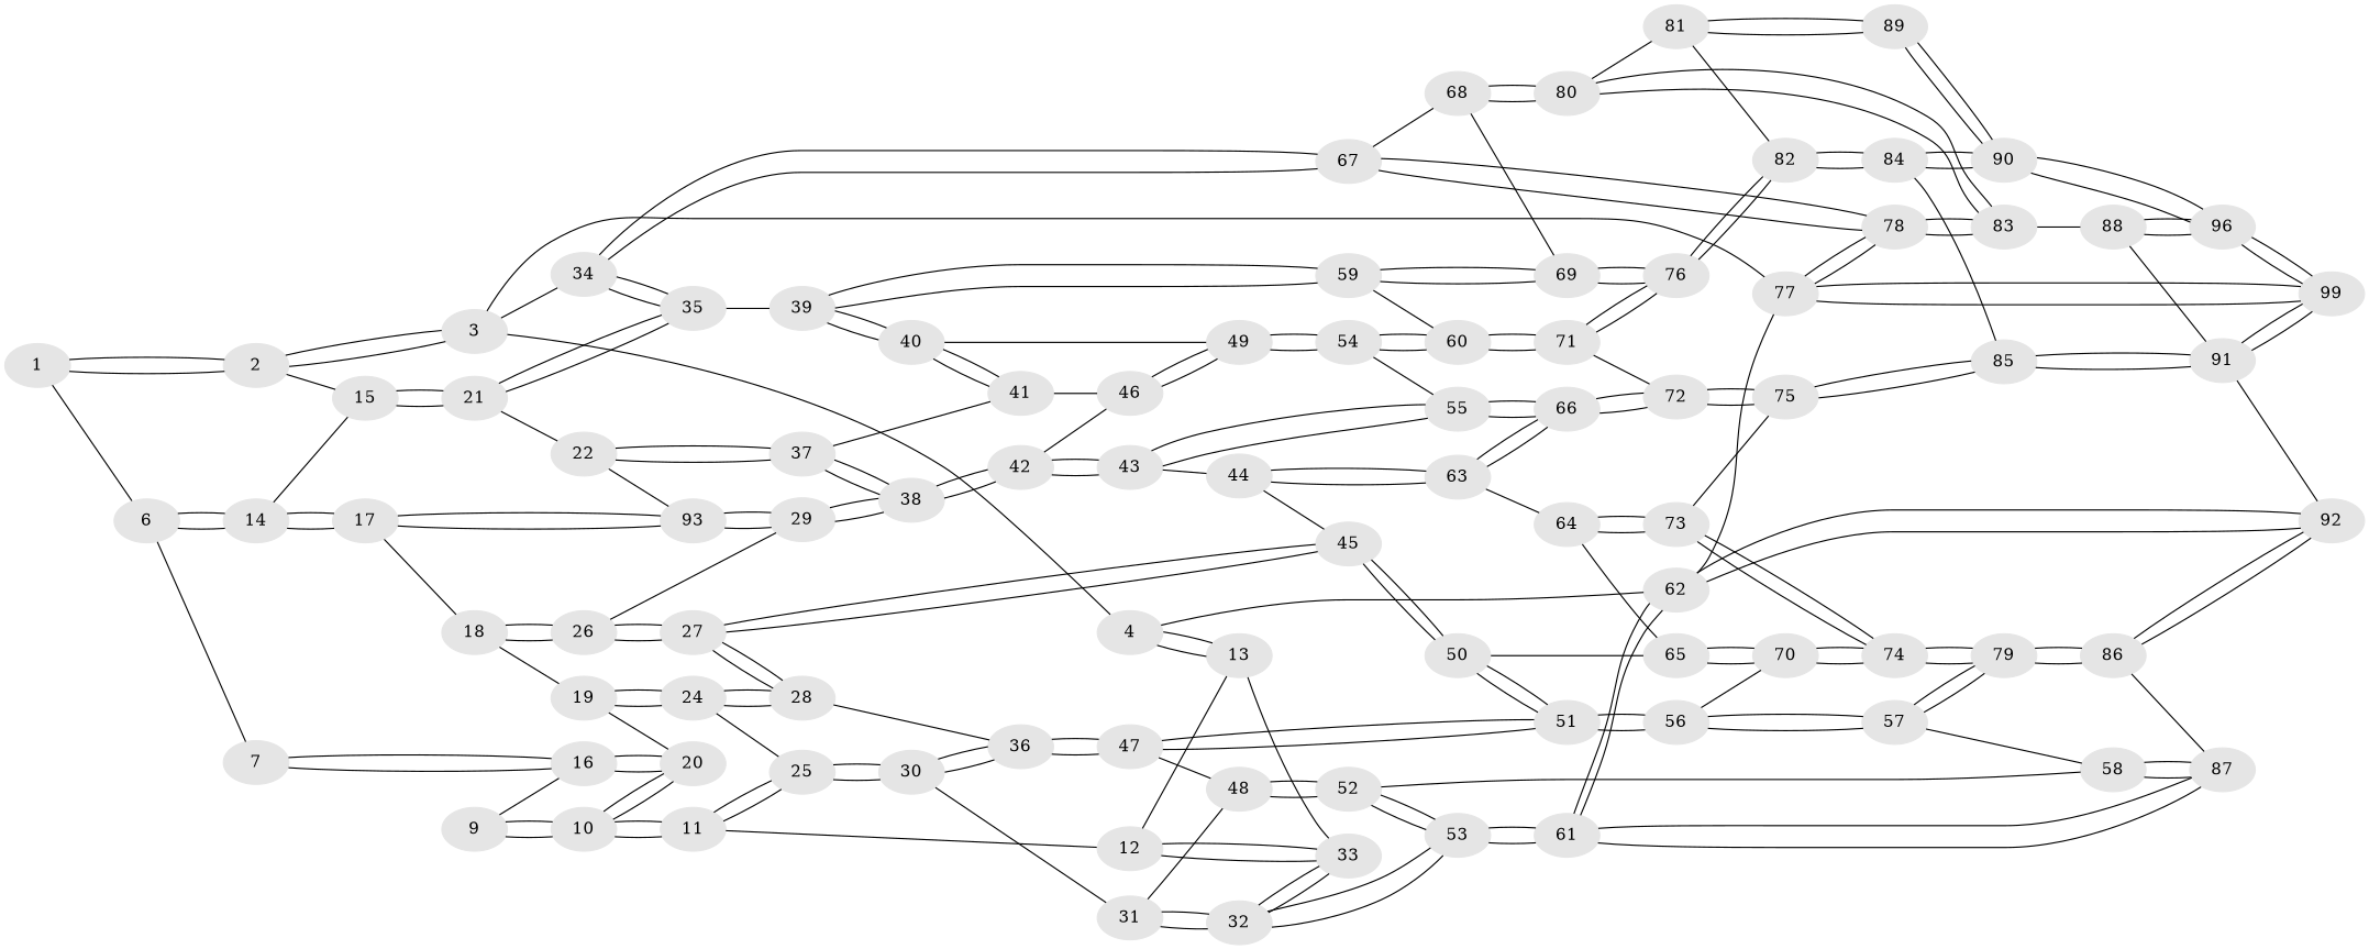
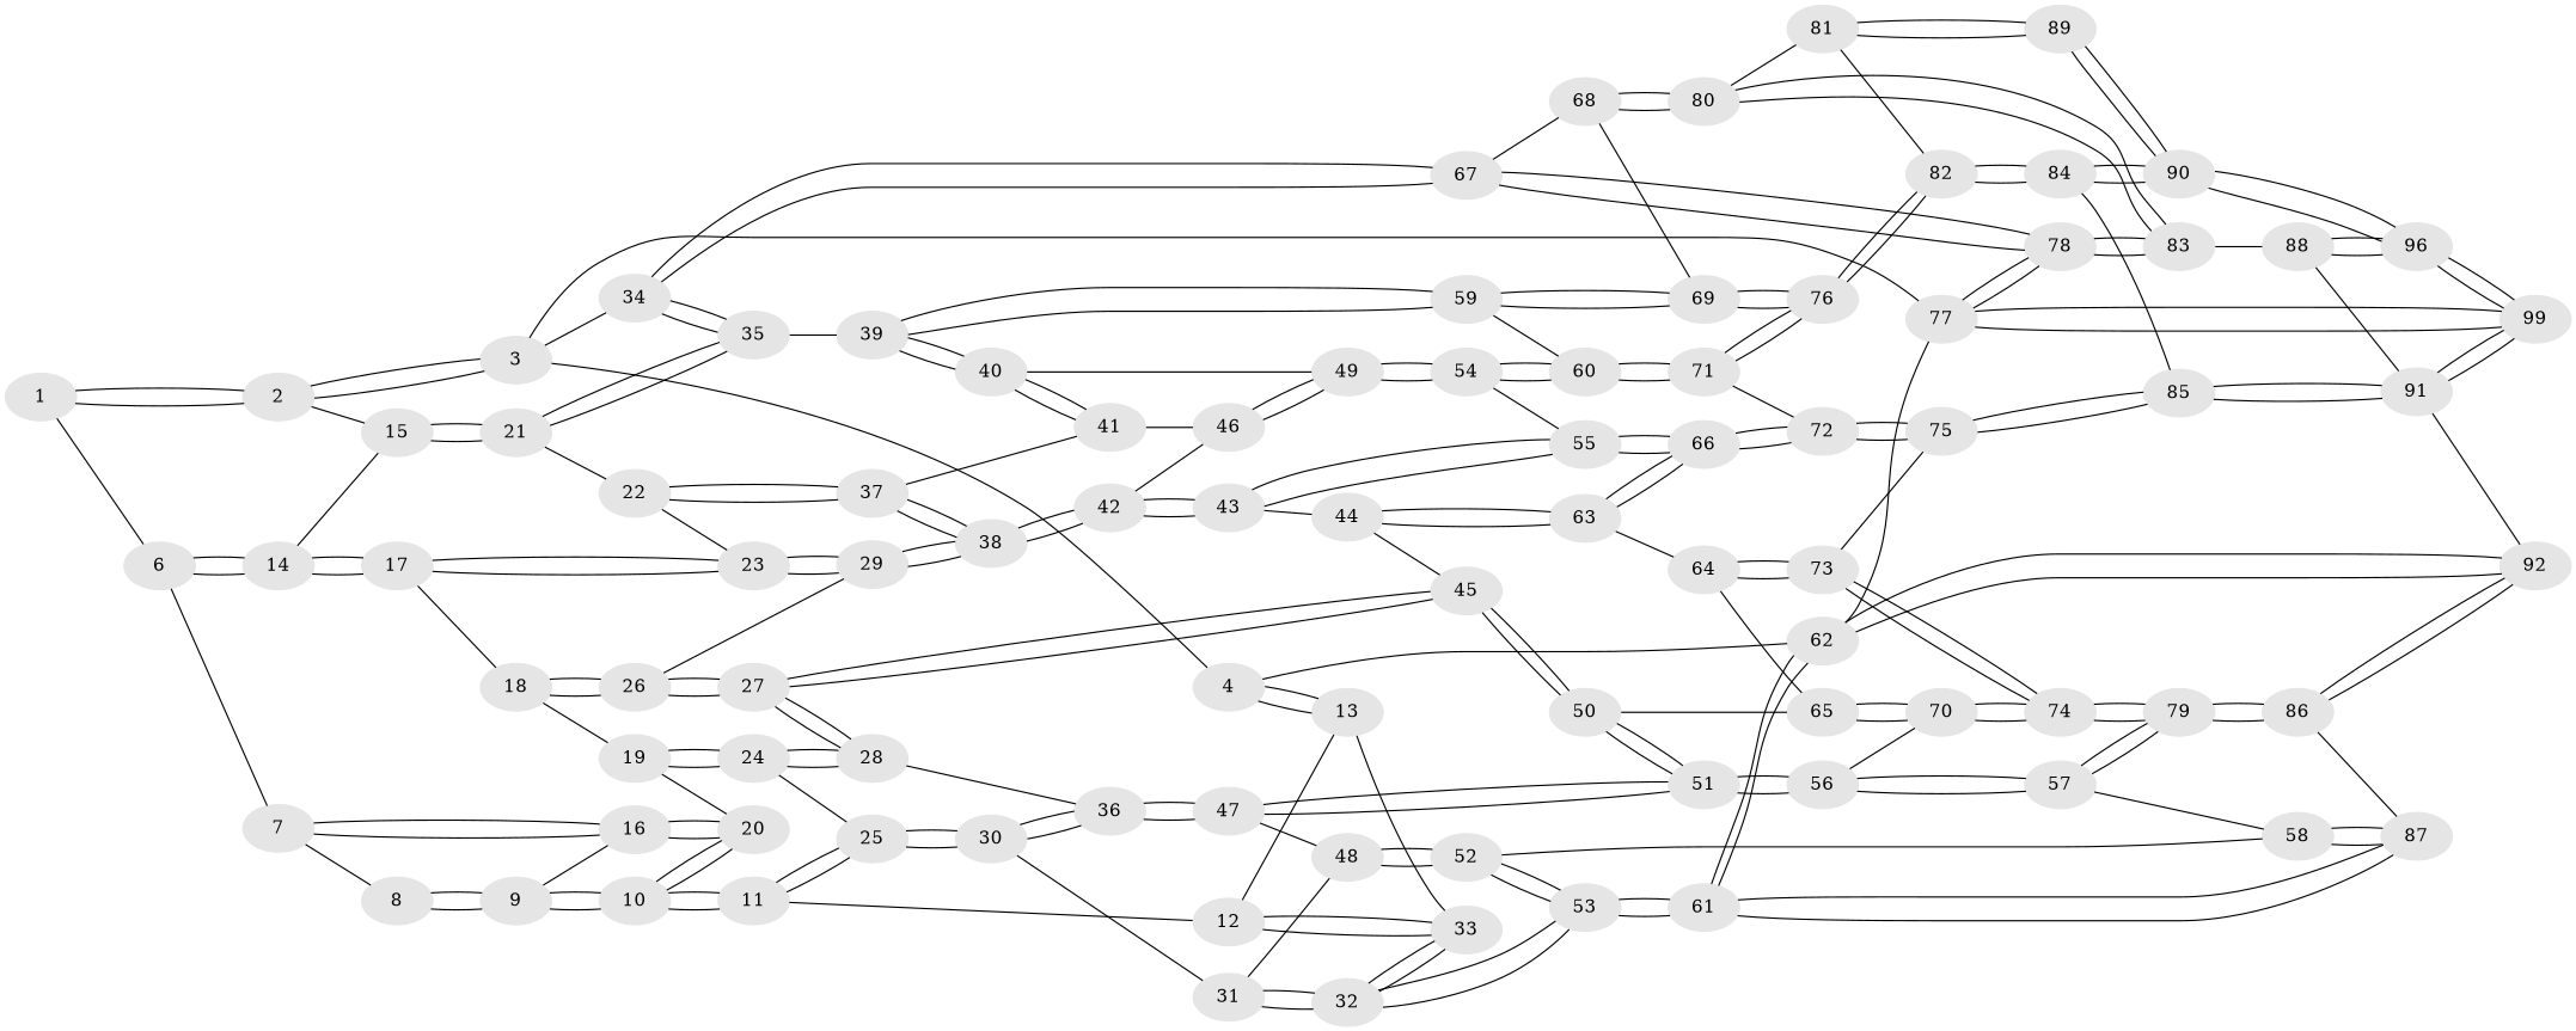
  graph {
    rankdir=LR
    node [color=gray90 style=filled]
    1
    2
    6
    3
    15
    7
    14
    4
    34
    77
    21
    13
    62
    35
    67
    78
    n17 [label=99]
    33
    92
+   8
    9
    16
    17
    20
    10
    11
    12
    25
    30
    18
-   23 [label=93]
+   23
    22
    19
    26
    29
    24
    27
    28
    37
    39
    38
    41
    36
    31
    45
    50
    47
    42
    32
    48
    53
    52
    61
    68
    40
    59
    51
    46
    43
    49
    60
    69
    54
    44
    55
    63
    66
    64
    65
    56
    58
    70
    57
    87
    71
    72
    79
    74
    86
    76
    73
    75
    80
    83
    81
    82
    85
    91
    84
    88
    89
    90
    n93 [label=96]
    1 -- 2
    1 -- 2
    1 -- 6
    2 -- 3
    2 -- 3
    2 -- 15
    6 -- 7
    6 -- 14
    6 -- 14
    3 -- 4
    3 -- 34
    3 -- 77
    15 -- 21
    15 -- 21
+   7 -- 8
    7 -- 16
    7 -- 16
    14 -- 15
    14 -- 17
    14 -- 17
    4 -- 13
    4 -- 13
    4 -- 62
    34 -- 35
    34 -- 35
    34 -- 67
    34 -- 67
    77 -- 78
    77 -- 78
    77 -- n17
    77 -- n17
    21 -- 35
    21 -- 35
    21 -- 22
    13 -- 33
    62 -- 77
    62 -- 92
    62 -- 92
    35 -- 39
    67 -- 78
    67 -- 78
    67 -- 68
    78 -- 83
    78 -- 83
+   8 -- 9
+   8 -- 9
    9 -- 16
    9 -- 10
    9 -- 10
    16 -- 20
    16 -- 20
    17 -- 18
    17 -- 23
    17 -- 23
    10 -- 20
    10 -- 20
    10 -- 11
    10 -- 11
    11 -- 12
    11 -- 25
    11 -- 25
    12 -- 13
    12 -- 33
    12 -- 33
    25 -- 30
    25 -- 30
    30 -- 36
    30 -- 36
    30 -- 31
    18 -- 19
    18 -- 26
    18 -- 26
    23 -- 29
    23 -- 29
    22 -- 23
    22 -- 37
    22 -- 37
    19 -- 20
    19 -- 24
    19 -- 24
    26 -- 29
    26 -- 27
    26 -- 27
    29 -- 38
    29 -- 38
    24 -- 25
    24 -- 28
    24 -- 28
    27 -- 28
    27 -- 28
    27 -- 45
    27 -- 45
    28 -- 36
    37 -- 38
    37 -- 38
    37 -- 41
    39 -- 40
    39 -- 40
    39 -- 59
    39 -- 59
    38 -- 42
    38 -- 42
    41 -- 46
    36 -- 47
    36 -- 47
    31 -- 32
    31 -- 32
    31 -- 48
    45 -- 50
    45 -- 50
    50 -- 51
    50 -- 51
    50 -- 65
    47 -- 48
    47 -- 51
    47 -- 51
    42 -- 46
    42 -- 43
    42 -- 43
    32 -- 33
    32 -- 33
    32 -- 53
    32 -- 53
    48 -- 52
    48 -- 52
    53 -- 61
    53 -- 61
    52 -- 53
    52 -- 53
    52 -- 58
    61 -- 62
    61 -- 62
    61 -- 87
    61 -- 87
    68 -- 69
    68 -- 80
    68 -- 80
    40 -- 41
    40 -- 41
    40 -- 49
    59 -- 60
    59 -- 69
    59 -- 69
    51 -- 56
    51 -- 56
    46 -- 49
    46 -- 49
    43 -- 44
    43 -- 55
    43 -- 55
    49 -- 54
    49 -- 54
    60 -- 71
    60 -- 71
    69 -- 76
    69 -- 76
    54 -- 60
    54 -- 60
    54 -- 55
    44 -- 45
    44 -- 63
    44 -- 63
    55 -- 66
    55 -- 66
    63 -- 66
    63 -- 66
    63 -- 64
    66 -- 72
    66 -- 72
    64 -- 65
    64 -- 73
    64 -- 73
    65 -- 70
    65 -- 70
    56 -- 70
    56 -- 57
    56 -- 57
    58 -- 87
    58 -- 87
    70 -- 74
    70 -- 74
    57 -- 58
    57 -- 79
    57 -- 79
    71 -- 72
    71 -- 76
    71 -- 76
    72 -- 75
    72 -- 75
    79 -- 86
    79 -- 86
    74 -- 79
    74 -- 79
    86 -- 92
    86 -- 92
    86 -- 87
    76 -- 82
    76 -- 82
    73 -- 74
    73 -- 74
    73 -- 75
    75 -- 85
    75 -- 85
    80 -- 83
    80 -- 83
    80 -- 81
    83 -- 88
    81 -- 82
    81 -- 89
    81 -- 89
    82 -- 84
    82 -- 84
    85 -- 91
    85 -- 91
    91 -- n17
    91 -- n17
    91 -- 92
    84 -- 85
    84 -- 90
    84 -- 90
    88 -- 91
    88 -- n93
    88 -- n93
    89 -- 90
    89 -- 90
    90 -- n93
    90 -- n93
    n93 -- n17
    n93 -- n17
  }
